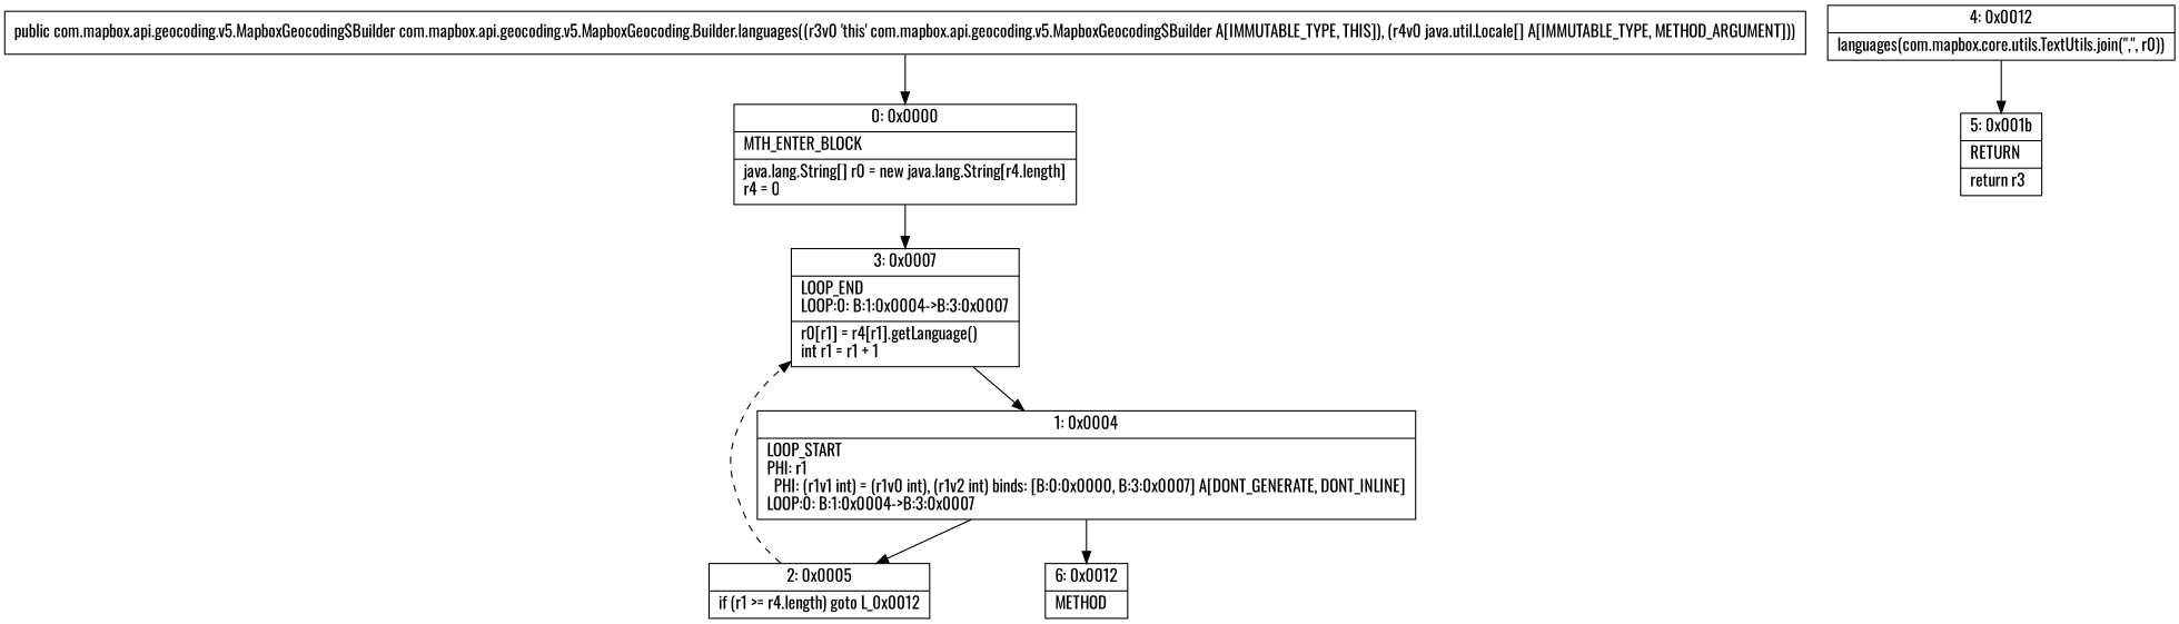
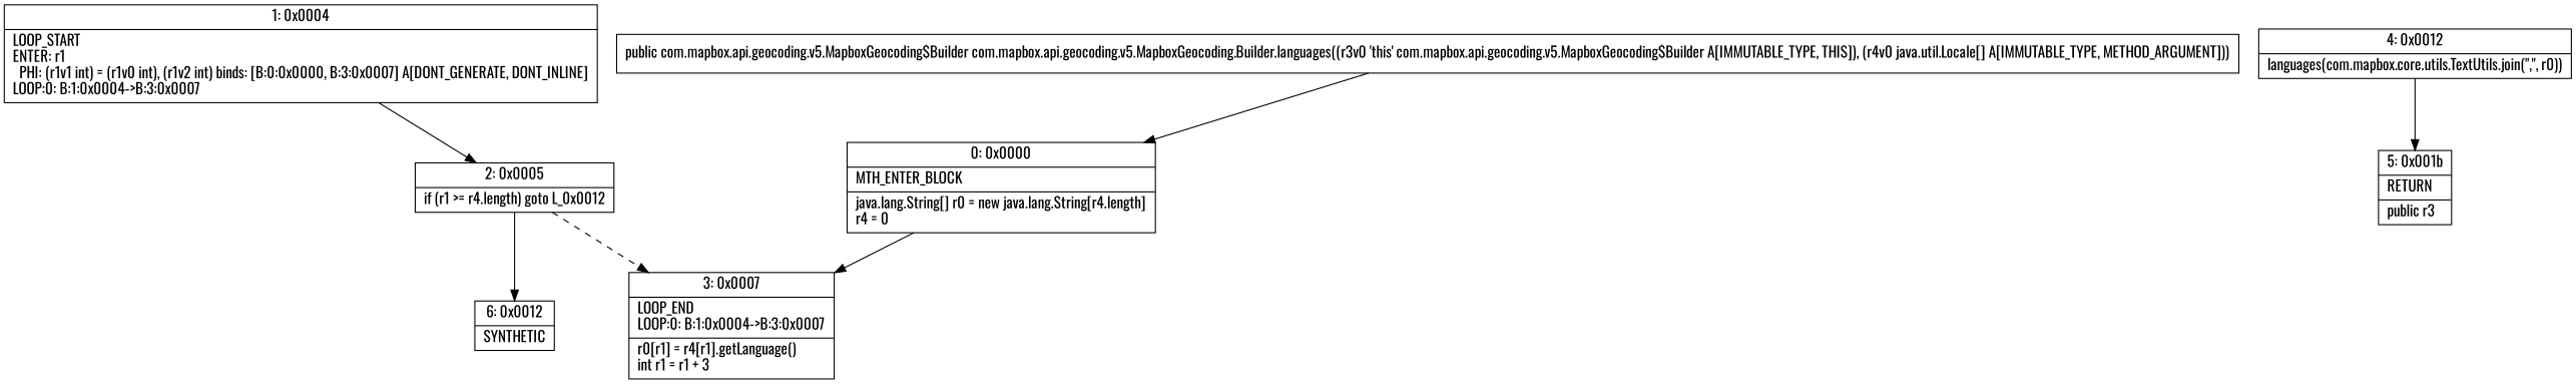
  digraph {
    fontname=Oswald
    node [fontname=Oswald shape=record]
    edge [fontname=Oswald]
    n1 [label="{0\:\ 0x0000|MTH_ENTER_BLOCK\l|java.lang.String[] r0 = new java.lang.String[r4.length]\lr4 = 0\l}"]
-   n2 [label="{3\:\ 0x0007|LOOP_END\lLOOP:0: B:1:0x0004\-\>B:3:0x0007\l|r0[r1] = r4[r1].getLanguage()\lint r1 = r1 + 1\l}"]
-   n3 [label="{1\:\ 0x0004|LOOP_START\lPHI: r1 \l  PHI: (r1v1 int) = (r1v0 int), (r1v2 int) binds: [B:0:0x0000, B:3:0x0007] A[DONT_GENERATE, DONT_INLINE]\lLOOP:0: B:1:0x0004\-\>B:3:0x0007\l}"]
+   n2 [label="{3\:\ 0x0007|LOOP_END\lLOOP:0: B:1:0x0004\-\>B:3:0x0007\l|r0[r1] = r4[r1].getLanguage()\lint r1 = r1 + 3\l}"]
+   n3 [label="{1\:\ 0x0004|LOOP_START\lENTER: r1 \l  PHI: (r1v1 int) = (r1v0 int), (r1v2 int) binds: [B:0:0x0000, B:3:0x0007] A[DONT_GENERATE, DONT_INLINE]\lLOOP:0: B:1:0x0004\-\>B:3:0x0007\l}"]
    n4 [label="{2\:\ 0x0005|if (r1 \>= r4.length) goto L_0x0012\l}"]
-   n5 [label="{6\:\ 0x0012|METHOD\l}"]
+   n5 [label="{6\:\ 0x0012|SYNTHETIC\l}"]
    n6 [label="{4\:\ 0x0012|languages(com.mapbox.core.utils.TextUtils.join(\",\", r0))\l}"]
-   n7 [label="{5\:\ 0x001b|RETURN\l|return r3\l}"]
+   n7 [label="{5\:\ 0x001b|RETURN\l|public r3\l}"]
    n8 [label="{public com.mapbox.api.geocoding.v5.MapboxGeocoding$Builder com.mapbox.api.geocoding.v5.MapboxGeocoding.Builder.languages((r3v0 'this' com.mapbox.api.geocoding.v5.MapboxGeocoding$Builder A[IMMUTABLE_TYPE, THIS]), (r4v0 java.util.Locale[] A[IMMUTABLE_TYPE, METHOD_ARGUMENT])) }"]
    n1 -> n2
-   n2 -> n3
    n3 -> n4
    n4 -> n2 [style=dashed]
-   n3 -> n5
+   n4 -> n5
    n6 -> n7
    n8 -> n1
  }
